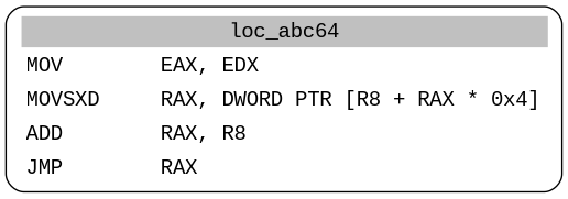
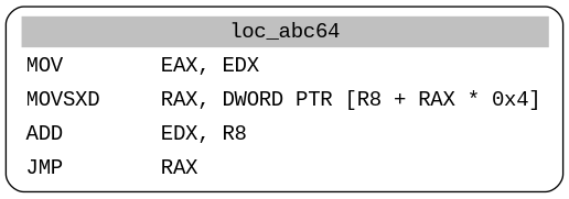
  digraph {
-   n1 [fontname="Courier New" label=<<table border="0" cellborder="0" cellpadding="3"><tr><td align="center" colspan="2" bgcolor="grey">loc_abc64</td></tr><tr><td align="left">MOV        EAX, EDX</td></tr><tr><td align="left">MOVSXD     RAX, DWORD PTR [R8 + RAX * 0x4]</td></tr><tr><td align="left">ADD        RAX, R8</td></tr><tr><td align="left">JMP        RAX</td></tr></table>> shape=Mrecord]
+   n1 [fontname="Courier New" label=<<table border="0" cellborder="0" cellpadding="3"><tr><td align="center" colspan="2" bgcolor="grey">loc_abc64</td></tr><tr><td align="left">MOV        EAX, EDX</td></tr><tr><td align="left">MOVSXD     RAX, DWORD PTR [R8 + RAX * 0x4]</td></tr><tr><td align="left">ADD        EDX, R8</td></tr><tr><td align="left">JMP        RAX</td></tr></table>> shape=Mrecord]
  }
